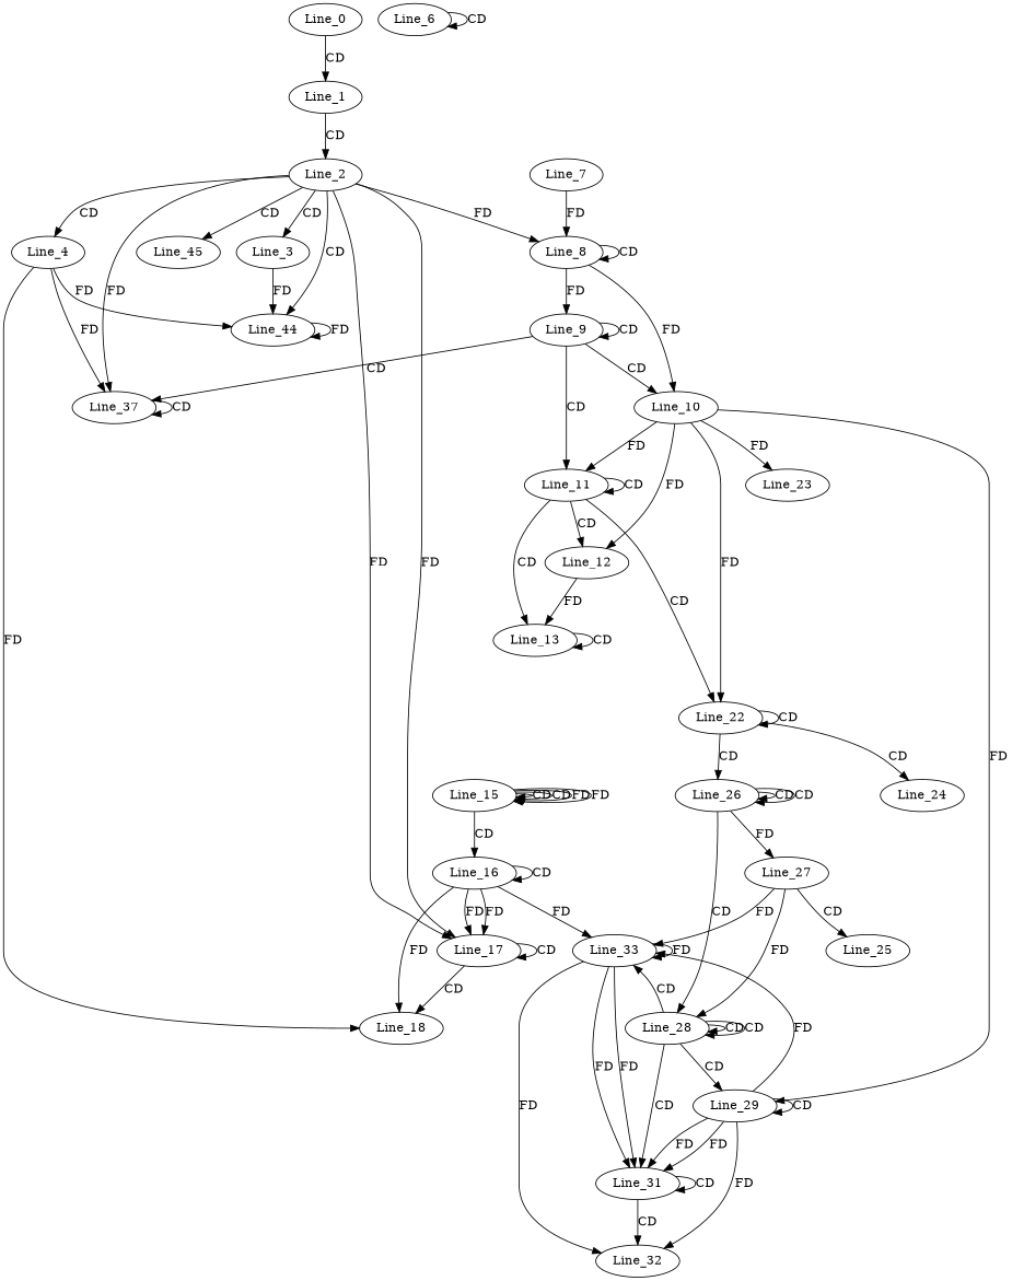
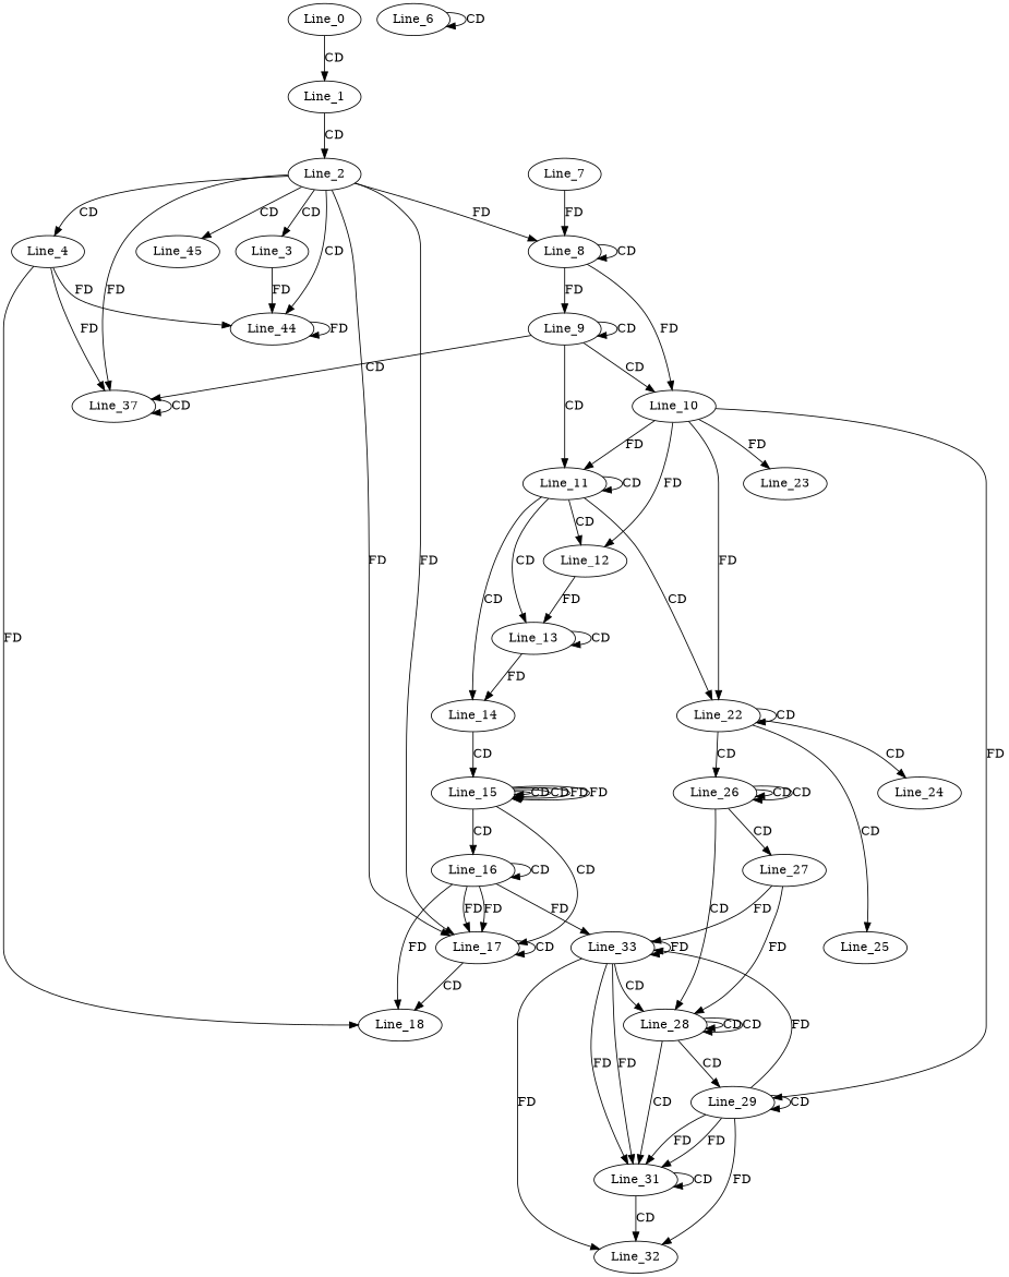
  digraph {
    Line_0
    Line_1
    Line_2
    Line_3
    Line_4
    Line_8
    Line_17
    Line_37
    Line_44
    Line_45
    Line_18
    Line_9
    Line_10
    Line_6
    Line_11
    Line_12
    Line_22
    Line_23
    Line_29
    Line_7
    Line_13
+   Line_14
    Line_24
    Line_25
    Line_26
    n26 [label=Line_33]
    Line_31
    Line_32
    Line_15
    Line_16
    Line_27
    Line_28
    Line_0 -> Line_1 [label=CD]
    Line_1 -> Line_2 [label=CD]
    Line_2 -> Line_3 [label=CD]
    Line_2 -> Line_4 [label=CD]
    Line_2 -> Line_8 [label=FD]
    Line_2 -> Line_17 [label=FD]
    Line_2 -> Line_17 [label=FD]
    Line_2 -> Line_37 [label=FD]
    Line_2 -> Line_44 [label=CD]
    Line_2 -> Line_45 [label=CD]
    Line_3 -> Line_44 [label=FD]
    Line_4 -> Line_37 [label=FD]
    Line_4 -> Line_44 [label=FD]
    Line_4 -> Line_18 [label=FD]
    Line_8 -> Line_8 [label=CD]
    Line_8 -> Line_9 [label=FD]
    Line_8 -> Line_10 [label=FD]
    Line_17 -> Line_17 [label=CD]
    Line_17 -> Line_18 [label=CD]
    Line_37 -> Line_37 [label=CD]
    Line_44 -> Line_44 [label=FD]
    Line_9 -> Line_37 [label=CD]
    Line_9 -> Line_9 [label=CD]
    Line_9 -> Line_10 [label=CD]
    Line_9 -> Line_11 [label=CD]
    Line_10 -> Line_11 [label=FD]
    Line_10 -> Line_12 [label=FD]
    Line_10 -> Line_22 [label=FD]
    Line_10 -> Line_23 [label=FD]
    Line_10 -> Line_29 [label=FD]
    Line_6 -> Line_6 [label=CD]
    Line_11 -> Line_11 [label=CD]
    Line_11 -> Line_12 [label=CD]
    Line_11 -> Line_22 [label=CD]
    Line_11 -> Line_13 [label=CD]
+   Line_11 -> Line_14 [label=CD]
    Line_12 -> Line_13 [label=FD]
    Line_22 -> Line_22 [label=CD]
    Line_22 -> Line_24 [label=CD]
-   Line_27 -> Line_25 [label=CD]
+   Line_22 -> Line_25 [label=CD]
    Line_22 -> Line_26 [label=CD]
    Line_29 -> Line_29 [label=CD]
    Line_29 -> n26 [label=FD]
    Line_29 -> Line_31 [label=FD]
    Line_29 -> Line_31 [label=FD]
    Line_29 -> Line_32 [label=FD]
    Line_7 -> Line_8 [label=FD]
    Line_13 -> Line_13 [label=CD]
+   Line_13 -> Line_14 [label=FD]
+   Line_14 -> Line_15 [label=CD]
    Line_26 -> Line_26 [label=CD]
    Line_26 -> Line_26 [label=CD]
-   Line_26 -> Line_27 [label=FD]
+   Line_26 -> Line_27 [label=CD]
    Line_26 -> Line_28 [label=CD]
    n26 -> n26 [label=FD]
    n26 -> Line_31 [label=FD]
    n26 -> Line_31 [label=FD]
    n26 -> Line_32 [label=FD]
    Line_31 -> Line_31 [label=CD]
    Line_31 -> Line_32 [label=CD]
+   Line_15 -> Line_17 [label=CD]
    Line_15 -> Line_15 [label=CD]
    Line_15 -> Line_15 [label=CD]
    Line_15 -> Line_15 [label=FD]
    Line_15 -> Line_15 [label=FD]
    Line_15 -> Line_16 [label=CD]
    Line_16 -> Line_17 [label=FD]
    Line_16 -> Line_17 [label=FD]
    Line_16 -> Line_18 [label=FD]
    Line_16 -> n26 [label=FD]
    Line_16 -> Line_16 [label=CD]
    Line_27 -> n26 [label=FD]
    Line_27 -> Line_28 [label=FD]
    Line_28 -> Line_29 [label=CD]
-   Line_28 -> n26 [label=CD]
+   n26 -> Line_28 [label=CD]
    Line_28 -> Line_31 [label=CD]
    Line_28 -> Line_28 [label=CD]
    Line_28 -> Line_28 [label=CD]
  }
